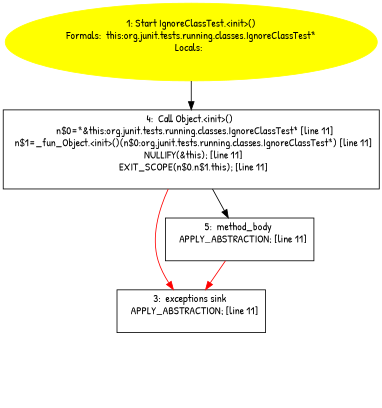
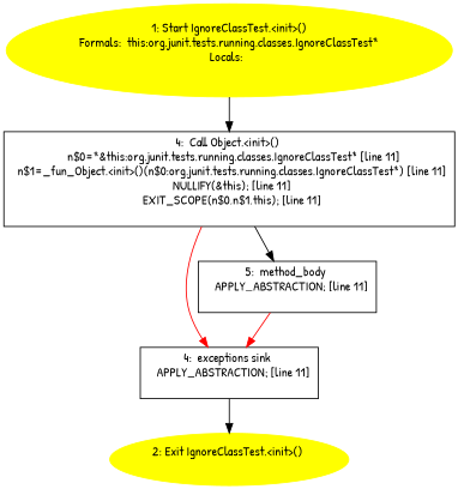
  digraph {
    fontname="Patrick Hand"
    node [fontname="Patrick Hand" shape=box]
    edge [fontname="Patrick Hand"]
    n1 [color=yellow label="1: Start IgnoreClassTest.<init>()\nFormals:  this:org.junit.tests.running.classes.IgnoreClassTest*\nLocals:  \n  " style=filled shape=""]
    n2 [label="4:  Call Object.<init>() \n   n$0=*&this:org.junit.tests.running.classes.IgnoreClassTest* [line 11]\n  n$1=_fun_Object.<init>()(n$0:org.junit.tests.running.classes.IgnoreClassTest*) [line 11]\n  NULLIFY(&this); [line 11]\n  EXIT_SCOPE(n$0,n$1,this); [line 11]\n "]
-   n3 [label="3:  exceptions sink \n   APPLY_ABSTRACTION; [line 11]\n "]
+   n3 [label="4:  exceptions sink \n   APPLY_ABSTRACTION; [line 11]\n "]
    n4 [label="5:  method_body \n   APPLY_ABSTRACTION; [line 11]\n "]
+   n5 [color=yellow label="2: Exit IgnoreClassTest.<init>() \n  " style=filled shape=""]
    n1 -> n2
    n2 -> n3 [color=red]
    n2 -> n4
+   n3 -> n5
    n4 -> n3 [color=red]
  }
